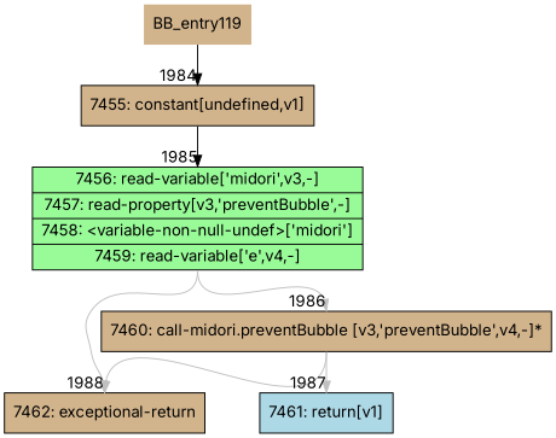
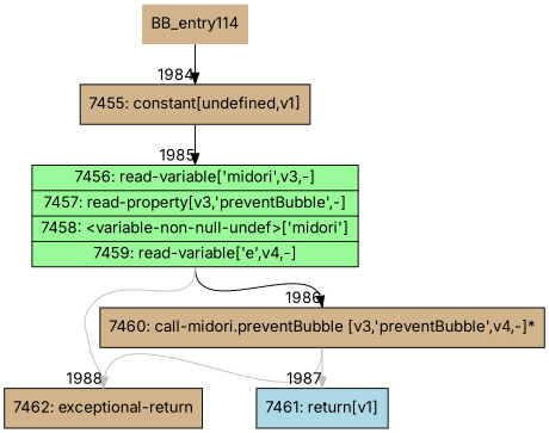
  digraph {
    fontname=Inter
    rankdir=TD
    node [fillcolor=tan fontname=Inter shape=record style=filled]
    edge [fontname=Inter headport=n tailport=s]
-   BB_entry114 [shape=none label=BB_entry119]
+   BB_entry114 [shape=none]
    n2 [label="{7455: constant[undefined,v1]}"]
    n3 [fillcolor=palegreen label="{7456: read-variable['midori',v3,-]|7457: read-property[v3,'preventBubble',-]|7458: \<variable-non-null-undef\>['midori']|7459: read-variable['e',v4,-]}"]
    n4 [label="{7460: call-midori.preventBubble [v3,'preventBubble',v4,-]*}"]
    n5 [label="{7462: exceptional-return}"]
    n6 [fillcolor=lightblue label="{7461: return[v1]}"]
    BB_entry114 -> n2 [headlabel="    1984"]
    n2 -> n3 [headlabel="      1985"]
-   n3 -> n4 [headlabel="      1986" color=gray]
+   n3 -> n4 [headlabel="      1986"]
    n3 -> n5 [color=gray headlabel="      1988"]
    n4 -> n5 [color=gray]
    n4 -> n6 [color=gray headlabel="      1987"]
  }
